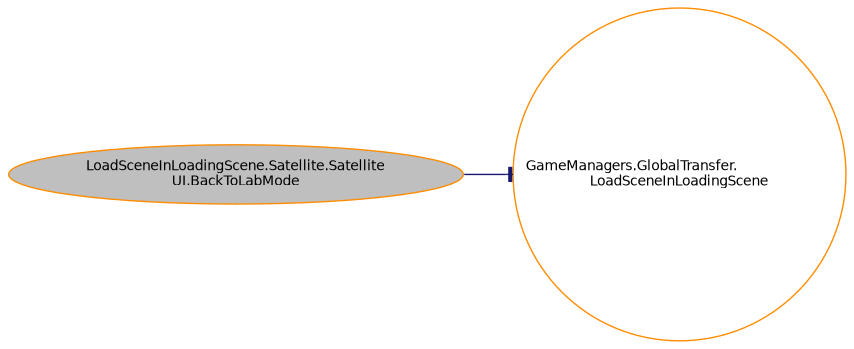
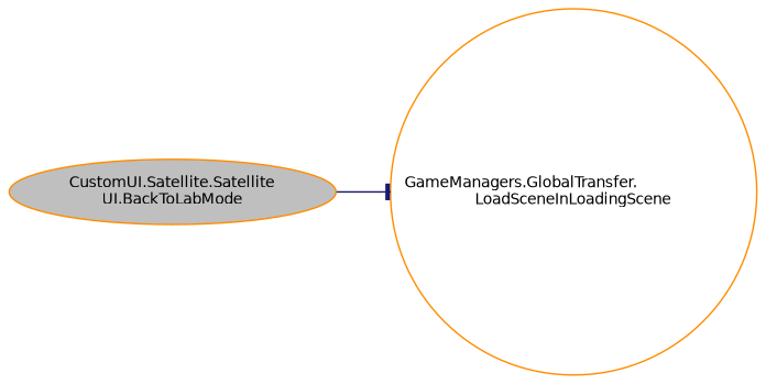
  digraph {
    rankdir=LR
    node [color=darkorange fontname=Helvetica fontsize=10 style=filled]
-   n1 [fillcolor=grey75 fontcolor=black height=0.2 label="LoadSceneInLoadingScene.Satellite.Satellite\lUI.BackToLabMode" shape=ellipse width=0.4]
+   n1 [fillcolor=grey75 fontcolor=black height=0.2 label="CustomUI.Satellite.Satellite\lUI.BackToLabMode" shape=ellipse width=0.4]
    n2 [fillcolor=white height=0.2 label="GameManagers.GlobalTransfer.\lLoadSceneInLoadingScene" shape=circle width=0.4]
    n1 -> n2 [color=midnightblue fontname=Helvetica fontsize=10 labelfontname=Helvetica labelfontsize=10 style=solid arrowhead=tee]
  }
